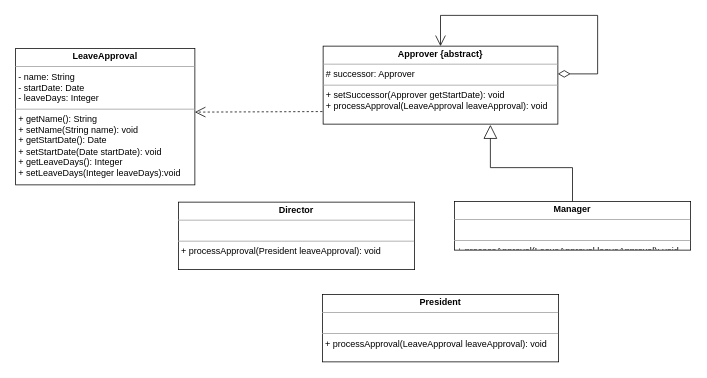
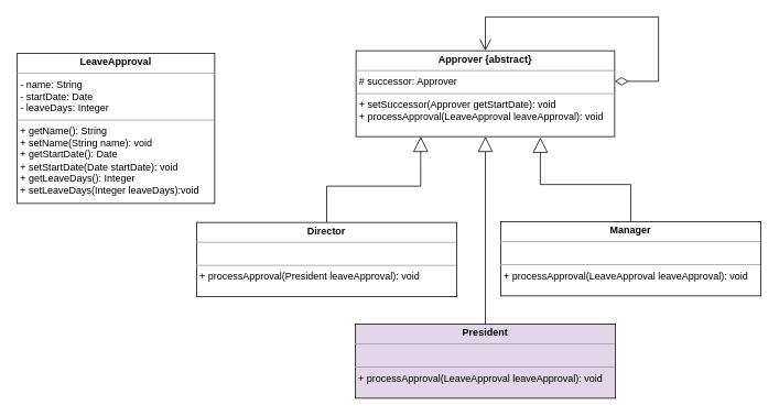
  <mxCell id="0" />
  <mxCell id="1" parent="0" />
  <mxCell id="2" value="&lt;p style=&quot;margin:0px;margin-top:4px;text-align:center;&quot;&gt;&lt;b&gt;Approver {abstract}&lt;/b&gt;&lt;/p&gt;&lt;hr size=&quot;1&quot;&gt;&lt;p style=&quot;margin:0px;margin-left:4px;&quot;&gt;# successor: Approver&lt;br&gt;&lt;/p&gt;&lt;hr size=&quot;1&quot;&gt;&lt;p style=&quot;margin:0px;margin-left:4px;&quot;&gt;&lt;span style=&quot;background-color: initial;&quot;&gt;+ setSuccessor(Approver getStartDate): void&lt;/span&gt;&lt;br&gt;&lt;/p&gt;&lt;p style=&quot;margin:0px;margin-left:4px;&quot;&gt;+ processApproval(LeaveApproval leaveApproval): void&lt;/p&gt;" style="verticalAlign=top;align=left;overflow=fill;fontSize=12;fontFamily=Helvetica;html=1;" vertex="1" parent="1"><mxGeometry x="430" y="61" width="313" height="104" as="geometry" /></mxCell>
  <mxCell id="3" value="&lt;p style=&quot;margin:0px;margin-top:4px;text-align:center;&quot;&gt;&lt;b&gt;Director&lt;/b&gt;&lt;/p&gt;&lt;hr size=&quot;1&quot;&gt;&lt;p style=&quot;margin:0px;margin-left:4px;&quot;&gt;&amp;nbsp;&lt;/p&gt;&lt;hr size=&quot;1&quot;&gt;&lt;p style=&quot;margin:0px;margin-left:4px;&quot;&gt;+ processApproval(President leaveApproval): void&lt;br&gt;&lt;/p&gt;" style="verticalAlign=top;align=left;overflow=fill;fontSize=12;fontFamily=Helvetica;html=1;" vertex="1" parent="1"><mxGeometry x="237" y="269" width="315" height="90" as="geometry" /></mxCell>
  <mxCell id="4" value="" style="endArrow=open;html=1;endSize=12;startArrow=diamondThin;startSize=14;startFill=0;edgeStyle=orthogonalEdgeStyle;align=left;verticalAlign=bottom;rounded=0;entryX=0.5;entryY=0;entryDx=0;entryDy=0;" edge="1" parent="1" source="2" target="2"><mxGeometry x="-1" y="3" relative="1" as="geometry"><mxPoint x="756" y="105" as="sourcePoint" /><mxPoint x="597" y="42" as="targetPoint" /><Array as="points"><mxPoint x="796" y="98" /><mxPoint x="796" y="20" /><mxPoint x="587" y="20" /></Array></mxGeometry></mxCell>
  <mxCell id="5" value="&lt;p style=&quot;margin:0px;margin-top:4px;text-align:center;&quot;&gt;&lt;b&gt;LeaveApproval&lt;/b&gt;&lt;/p&gt;&lt;hr size=&quot;1&quot;&gt;&lt;p style=&quot;margin:0px;margin-left:4px;&quot;&gt;- name: String&lt;/p&gt;&lt;p style=&quot;margin:0px;margin-left:4px;&quot;&gt;- startDate: Date&lt;/p&gt;&lt;p style=&quot;margin:0px;margin-left:4px;&quot;&gt;- leaveDays: Integer&lt;/p&gt;&lt;hr size=&quot;1&quot;&gt;&lt;p style=&quot;margin:0px;margin-left:4px;&quot;&gt;+ getName(): String&lt;/p&gt;&lt;p style=&quot;margin:0px;margin-left:4px;&quot;&gt;+ setName(String name): void&lt;/p&gt;&lt;p style=&quot;margin:0px;margin-left:4px;&quot;&gt;+ getStartDate(): Date&lt;/p&gt;&lt;p style=&quot;margin:0px;margin-left:4px;&quot;&gt;+ setStartDate(Date startDate): void&lt;/p&gt;&lt;p style=&quot;margin:0px;margin-left:4px;&quot;&gt;+ getLeaveDays(): Integer&lt;/p&gt;&lt;p style=&quot;margin:0px;margin-left:4px;&quot;&gt;+ setLeaveDays(Integer leaveDays):void&lt;/p&gt;&lt;p style=&quot;margin:0px;margin-left:4px;&quot;&gt;&lt;br&gt;&lt;/p&gt;" style="verticalAlign=top;align=left;overflow=fill;fontSize=12;fontFamily=Helvetica;html=1;" vertex="1" parent="1"><mxGeometry x="20" y="64" width="239" height="182" as="geometry" /></mxCell>
- <mxCell id="6" value="" style="endArrow=open;endSize=12;dashed=1;html=1;rounded=0;exitX=-0.003;exitY=0.839;exitDx=0;exitDy=0;exitPerimeter=0;entryX=1;entryY=0.467;entryDx=0;entryDy=0;entryPerimeter=0;" edge="1" parent="1" source="2" target="5"><mxGeometry width="160" relative="1" as="geometry"><mxPoint x="401" y="212" as="sourcePoint" /><mxPoint x="261" y="167" as="targetPoint" /></mxGeometry></mxCell>
- <mxCell id="7" value="&lt;p style=&quot;margin:0px;margin-top:4px;text-align:center;&quot;&gt;&lt;b&gt;Manager&lt;/b&gt;&lt;/p&gt;&lt;hr size=&quot;1&quot;&gt;&lt;p style=&quot;margin:0px;margin-left:4px;&quot;&gt;&amp;nbsp;&lt;/p&gt;&lt;hr size=&quot;1&quot;&gt;&lt;p style=&quot;margin:0px;margin-left:4px;&quot;&gt;+ processApproval(LeaveApproval leaveApproval): void&lt;br&gt;&lt;/p&gt;" style="verticalAlign=top;align=left;overflow=fill;fontSize=12;fontFamily=Helvetica;html=1;" vertex="1" parent="1"><mxGeometry x="605" y="268" width="315" height="65" as="geometry" /></mxCell>
- <mxCell id="8" value="&lt;p style=&quot;margin:0px;margin-top:4px;text-align:center;&quot;&gt;&lt;b&gt;President&lt;/b&gt;&lt;/p&gt;&lt;hr size=&quot;1&quot;&gt;&lt;p style=&quot;margin:0px;margin-left:4px;&quot;&gt;&amp;nbsp;&lt;/p&gt;&lt;hr size=&quot;1&quot;&gt;&lt;p style=&quot;margin:0px;margin-left:4px;&quot;&gt;+ processApproval(LeaveApproval leaveApproval): void&lt;br&gt;&lt;/p&gt;" style="verticalAlign=top;align=left;overflow=fill;fontSize=12;fontFamily=Helvetica;html=1;" vertex="1" parent="1"><mxGeometry x="429" y="392" width="315" height="90" as="geometry" /></mxCell>
+ <mxCell id="7" value="&lt;p style=&quot;margin:0px;margin-top:4px;text-align:center;&quot;&gt;&lt;b&gt;Manager&lt;/b&gt;&lt;/p&gt;&lt;hr size=&quot;1&quot;&gt;&lt;p style=&quot;margin:0px;margin-left:4px;&quot;&gt;&amp;nbsp;&lt;/p&gt;&lt;hr size=&quot;1&quot;&gt;&lt;p style=&quot;margin:0px;margin-left:4px;&quot;&gt;+ processApproval(LeaveApproval leaveApproval): void&lt;br&gt;&lt;/p&gt;" style="verticalAlign=top;align=left;overflow=fill;fontSize=12;fontFamily=Helvetica;html=1;" vertex="1" parent="1"><mxGeometry x="605" y="268" width="315" height="90" as="geometry" /></mxCell>
+ <mxCell id="8" value="&lt;p style=&quot;margin:0px;margin-top:4px;text-align:center;&quot;&gt;&lt;b&gt;President&lt;/b&gt;&lt;/p&gt;&lt;hr size=&quot;1&quot;&gt;&lt;p style=&quot;margin:0px;margin-left:4px;&quot;&gt;&amp;nbsp;&lt;/p&gt;&lt;hr size=&quot;1&quot;&gt;&lt;p style=&quot;margin:0px;margin-left:4px;&quot;&gt;+ processApproval(LeaveApproval leaveApproval): void&lt;br&gt;&lt;/p&gt;" style="verticalAlign=top;align=left;overflow=fill;fontSize=12;fontFamily=Helvetica;html=1;fillColor=#e1d5e7;" vertex="1" parent="1"><mxGeometry x="429" y="392" width="315" height="90" as="geometry" /></mxCell>
+ <mxCell id="9" value="" style="endArrow=block;endSize=16;endFill=0;html=1;rounded=0;exitX=0.5;exitY=0;exitDx=0;exitDy=0;entryX=0.5;entryY=1;entryDx=0;entryDy=0;" edge="1" parent="1" source="8" target="2"><mxGeometry width="160" relative="1" as="geometry"><mxPoint x="274" y="515" as="sourcePoint" /><mxPoint x="434" y="515" as="targetPoint" /></mxGeometry></mxCell>
+ <mxCell id="10" value="" style="endArrow=block;endSize=16;endFill=0;html=1;rounded=0;exitX=0.5;exitY=0;exitDx=0;exitDy=0;entryX=0.25;entryY=1;entryDx=0;entryDy=0;edgeStyle=orthogonalEdgeStyle;" edge="1" parent="1" source="3" target="2"><mxGeometry width="160" relative="1" as="geometry"><mxPoint x="205" y="373" as="sourcePoint" /><mxPoint x="365" y="373" as="targetPoint" /><Array as="points"><mxPoint x="395" y="225" /><mxPoint x="508" y="225" /></Array></mxGeometry></mxCell>
  <mxCell id="11" value="" style="endArrow=block;endSize=16;endFill=0;html=1;rounded=0;exitX=0.5;exitY=0;exitDx=0;exitDy=0;edgeStyle=orthogonalEdgeStyle;" edge="1" parent="1" source="7"><mxGeometry width="160" relative="1" as="geometry"><mxPoint x="822" y="180" as="sourcePoint" /><mxPoint x="653" y="166" as="targetPoint" /><Array as="points"><mxPoint x="763" y="223" /><mxPoint x="653" y="223" /></Array></mxGeometry></mxCell>
